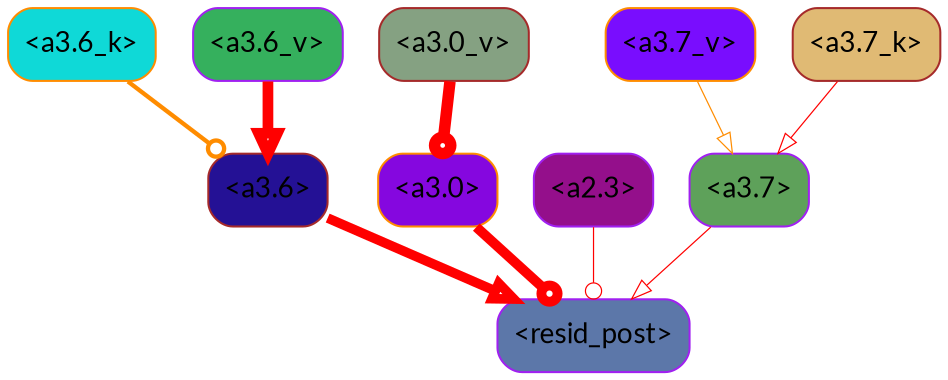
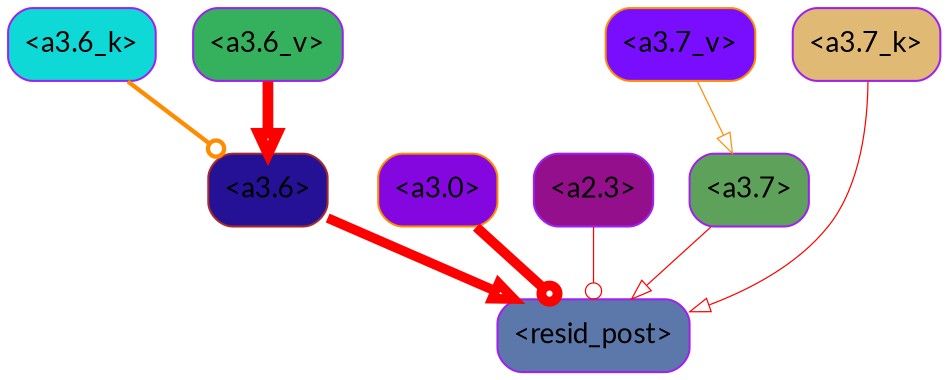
  strict digraph {
    fontname=Lato
    splines=true
    node [color=purple fontname=Lato shape=box style="filled, rounded"]
    edge [arrowhead=onormal color=red fontname=Lato penwidth=0.6]
    "<a3.7>" [fillcolor="#5ea15a"]
    "<resid_post>" [fillcolor="#5c77a9"]
    "<a3.6>" [color=brown fillcolor="#241195"]
    "<a3.0>" [color=darkorange fillcolor="#8507df"]
    "<a2.3>" [fillcolor="#940f8b"]
-   "<a3.7_k>" [color=brown fillcolor="#e0ba74"]
-   "<a3.6_k>" [color=darkorange fillcolor="#0fd9d7"]
+   "<a3.7_k>" [fillcolor="#e0ba74"]
+   "<a3.6_k>" [fillcolor="#0fd9d7"]
    "<a3.7_v>" [color=darkorange fillcolor="#790dfe"]
    "<a3.6_v>" [fillcolor="#35b05d"]
-   "<a3.0_v>" [color=brown fillcolor="#85a182"]
    "<a3.7>" -> "<resid_post>"
    "<a3.6>" -> "<resid_post>" [penwidth=4.751592040061951]
    "<a3.0>" -> "<resid_post>" [arrowhead=odot penwidth=4.904066681861877]
    "<a2.3>" -> "<resid_post>" [arrowhead=odot]
-   "<a3.7_k>" -> "<a3.7>"
+   "<a3.7_k>" -> "<resid_post>"
    "<a3.6_k>" -> "<a3.6>" [arrowhead=odot color=darkorange penwidth=2.13908451795578]
    "<a3.7_v>" -> "<a3.7>" [color=darkorange]
    "<a3.6_v>" -> "<a3.6>" [penwidth=5.297133803367615]
-   "<a3.0_v>" -> "<a3.0>" [arrowhead=odot penwidth=5.680712580680847]
  }
